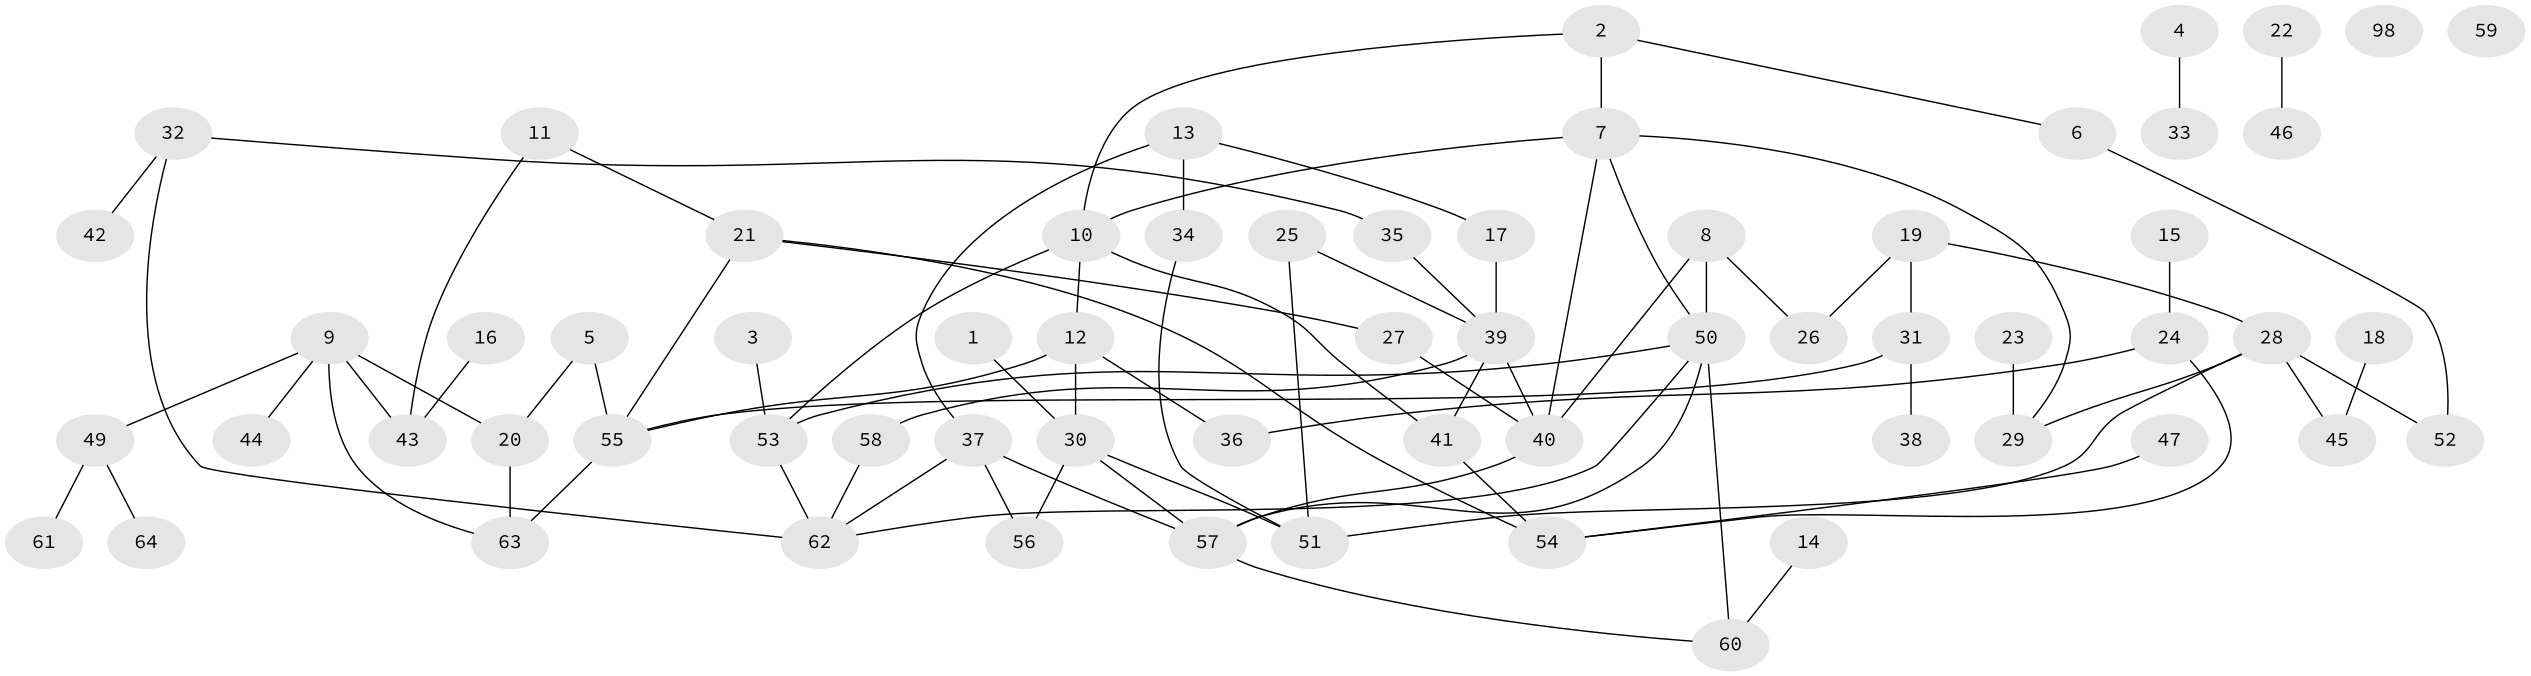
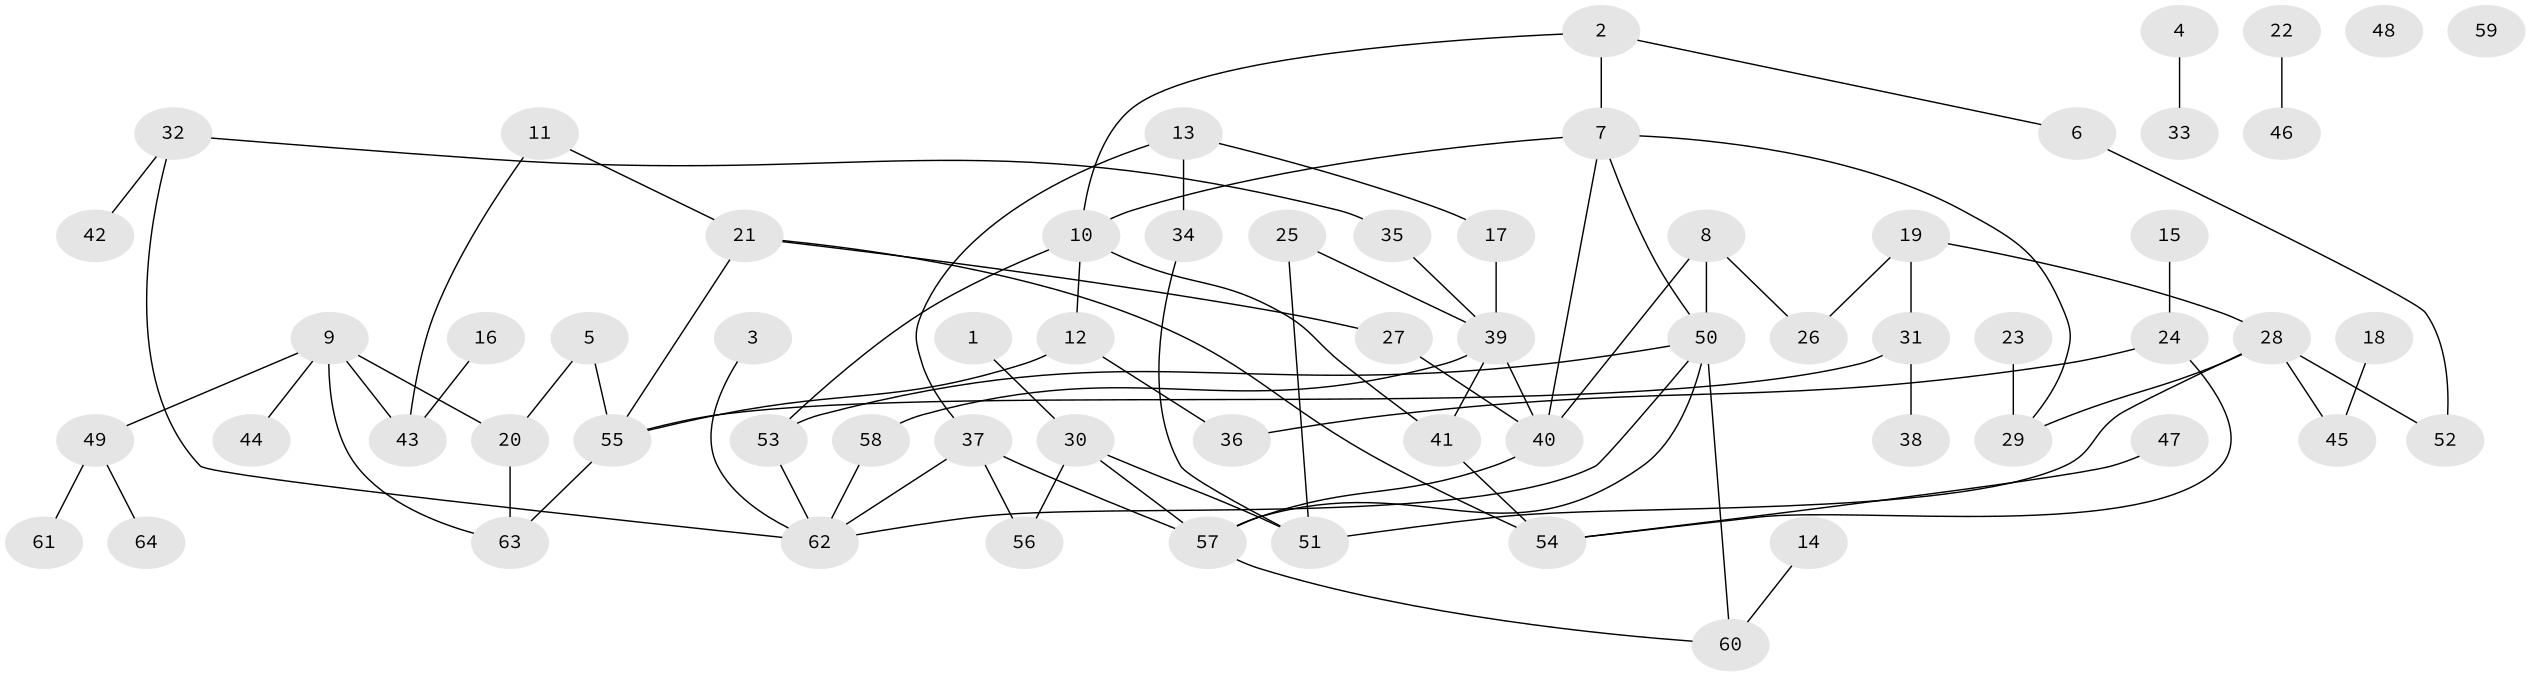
  graph {
    fontname="Source Code Pro"
    node [color=gray90 fontname="Source Code Pro" style=filled]
    edge [fontname="Source Code Pro"]
    1
    30
    51
    56
    57
    2
    6
    7
    10
    52
    29
    40
    50
    53
    12
    41
    3
    62
    4
    33
    5
    20
    55
    63
    60
    8
    26
    9
    43
    44
    49
    64
    61
    36
    54
    11
    21
    27
    13
    17
    34
    37
    39
    14
    15
    24
    16
    58
    18
    45
    19
    28
    31
    38
    22
    46
    23
    25
    32
    35
    42
    47
-   48 [label=98]
+   48
    59
    1 -- 30
    30 -- 51
    30 -- 56
    30 -- 57
    57 -- 60
    2 -- 6
    2 -- 7
    2 -- 10
    6 -- 52
    7 -- 10
    7 -- 29
    7 -- 40
    7 -- 50
    10 -- 53
    10 -- 12
    10 -- 41
    40 -- 57
    50 -- 57
    50 -- 53
    50 -- 62
    50 -- 60
    53 -- 62
-   12 -- 30
    12 -- 55
    12 -- 36
    41 -- 54
-   3 -- 53
+   3 -- 62
    4 -- 33
    5 -- 20
    5 -- 55
    20 -- 63
    55 -- 63
    8 -- 40
    8 -- 50
    8 -- 26
    9 -- 20
    9 -- 63
    9 -- 43
    9 -- 44
    9 -- 49
    49 -- 64
    49 -- 61
    11 -- 43
    11 -- 21
    21 -- 55
    21 -- 54
    21 -- 27
    27 -- 40
    13 -- 17
    13 -- 34
    13 -- 37
    17 -- 39
    34 -- 51
    37 -- 56
    37 -- 57
    37 -- 62
    39 -- 40
    39 -- 41
    39 -- 58
    14 -- 60
    15 -- 24
    24 -- 36
    24 -- 54
    16 -- 43
    58 -- 62
    18 -- 45
    19 -- 26
    19 -- 28
    19 -- 31
    28 -- 51
    28 -- 52
    28 -- 29
    28 -- 45
    31 -- 55
    31 -- 38
    22 -- 46
    23 -- 29
    25 -- 51
    25 -- 39
    32 -- 62
    32 -- 35
    32 -- 42
    35 -- 39
    47 -- 54
  }
